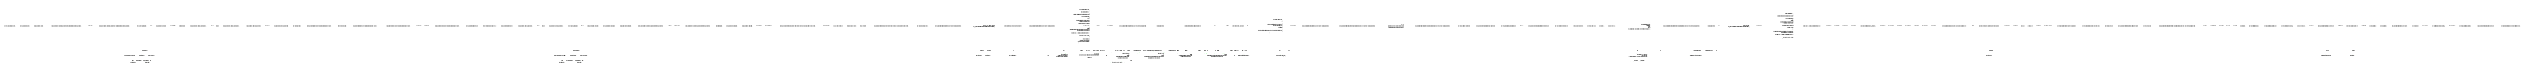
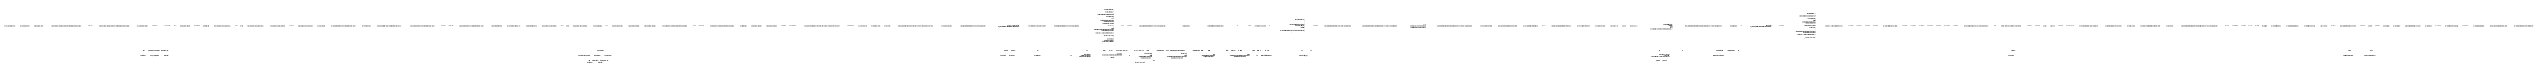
  digraph {
    fontname=Lato
    node [cluster="lambda expression" file="TypeConverter.cs" fontname=Lato]
    edge [color=darkseagreen4 fontname=Lato style=dashed]
    n1 [cluster="System.Linq.Enumerable.Empty<TResult>()" file="ParserResult.cs" label="Entry System.Linq.Enumerable.Empty<TResult>()" span="0-0"]
    n2 [cluster="CommandLine.Parsed<T>.Parsed(T)" file="ParserResult.cs" label="Entry CommandLine.Parsed<T>.Parsed(T)" span="100-100"]
    n3 [cluster="CommandLine.Parsed<T>.Parsed(T)" file="ParserResult.cs" label="Exit CommandLine.Parsed<T>.Parsed(T)" span="100-100"]
    n4 [cluster="CommandLine.NotParsed<T>.NotParsed(CommandLine.TypeInfo, System.Collections.Generic.IEnumerable<CommandLine.Error>)" file="ParserResult.cs" label="Entry CommandLine.NotParsed<T>.NotParsed(CommandLine.TypeInfo, System.Collections.Generic.IEnumerable<CommandLine.Error>)" span="163-163"]
    n5 [cluster="CommandLine.NotParsed<T>.NotParsed(CommandLine.TypeInfo, System.Collections.Generic.IEnumerable<CommandLine.Error>)" file="ParserResult.cs" label="this.errors = errors" span="166-166"]
    n6 [cluster="CommandLine.NotParsed<T>.NotParsed(CommandLine.TypeInfo, System.Collections.Generic.IEnumerable<CommandLine.Error>)" file="ParserResult.cs" label="Exit CommandLine.NotParsed<T>.NotParsed(CommandLine.TypeInfo, System.Collections.Generic.IEnumerable<CommandLine.Error>)" span="163-163"]
    n7 [cluster="CommandLine.Parsed<T>.Equals(object)" file="ParserResult.cs" label="Entry CommandLine.Parsed<T>.Equals(object)" span="118-118"]
    n8 [cluster="CommandLine.Parsed<T>.Equals(object)" file="ParserResult.cs" label="return base.Equals(obj);" span="126-126"]
    n9 [cluster="CommandLine.Parsed<T>.Equals(object)" file="ParserResult.cs" label="var other = obj as Parsed<T>" span="120-120"]
    n10 [cluster="CommandLine.Parsed<T>.Equals(object)" file="ParserResult.cs" label="return Equals(other);" span="123-123"]
    n11 [cluster="CommandLine.Parsed<T>.Equals(object)" file="ParserResult.cs" label="other != null" span="121-121"]
    n12 [cluster="CommandLine.Parsed<T>.Equals(object)" file="ParserResult.cs" label="Exit CommandLine.Parsed<T>.Equals(object)" span="118-118"]
    n13 [cluster="Unk.SequenceEqual" file="ParserResult.cs" label="Entry Unk.SequenceEqual"]
    n14 [cluster="object.Equals(object)" file="ParserResult.cs" label="Entry object.Equals(object)" span="0-0"]
    n15 [cluster="CommandLine.NotParsed<T>.Equals(CommandLine.NotParsed<T>)" file="ParserResult.cs" label="Entry CommandLine.NotParsed<T>.Equals(CommandLine.NotParsed<T>)" span="208-208"]
    n16 [cluster="CommandLine.NotParsed<T>.Equals(CommandLine.NotParsed<T>)" file="ParserResult.cs" label="other == null" span="210-210"]
    n17 [cluster="CommandLine.NotParsed<T>.Equals(CommandLine.NotParsed<T>)" file="ParserResult.cs" label="return false;" span="212-212"]
    n18 [cluster="CommandLine.NotParsed<T>.Equals(CommandLine.NotParsed<T>)" file="ParserResult.cs" label="Exit CommandLine.NotParsed<T>.Equals(CommandLine.NotParsed<T>)" span="208-208"]
    n19 [cluster="CommandLine.Parsed<T>.Parsed(T, CommandLine.TypeInfo)" file="ParserResult.cs" label="Entry CommandLine.Parsed<T>.Parsed(T, CommandLine.TypeInfo)" span="94-94"]
    n20 [cluster="CommandLine.Parsed<T>.Parsed(T, CommandLine.TypeInfo)" file="ParserResult.cs" label="result.value = value" span="97-97"]
    n21 [cluster="CommandLine.Parsed<T>.Parsed(T, CommandLine.TypeInfo)" file="ParserResult.cs" label="Exit CommandLine.Parsed<T>.Parsed(T, CommandLine.TypeInfo)" span="94-94"]
    n22 [cluster="System.Enum.Equals(object)" file="ParserResult.cs" label="Entry System.Enum.Equals(object)" span="0-0"]
    n23 [cluster="CommandLine.TypeInfo.Create(System.Type, System.Collections.Generic.IEnumerable<System.Type>)" file="ParserResult.cs" label="Entry CommandLine.TypeInfo.Create(System.Type, System.Collections.Generic.IEnumerable<System.Type>)" span="34-34"]
    n24 [cluster="CommandLine.TypeInfo.Create(System.Type, System.Collections.Generic.IEnumerable<System.Type>)" file="ParserResult.cs" label="return new TypeInfo(current, choices);" span="36-36"]
    n25 [cluster="CommandLine.TypeInfo.Create(System.Type, System.Collections.Generic.IEnumerable<System.Type>)" file="ParserResult.cs" label="Exit CommandLine.TypeInfo.Create(System.Type, System.Collections.Generic.IEnumerable<System.Type>)" span="34-34"]
    n26 [cluster="CommandLine.TypeInfo.TypeInfo(System.Type, System.Collections.Generic.IEnumerable<System.Type>)" file="ParserResult.cs" label="Entry CommandLine.TypeInfo.TypeInfo(System.Type, System.Collections.Generic.IEnumerable<System.Type>)" span="13-13"]
    n27 [cluster="CommandLine.TypeInfo.TypeInfo(System.Type, System.Collections.Generic.IEnumerable<System.Type>)" file="ParserResult.cs" label="this.current = current" span="15-15"]
    n28 [cluster="CommandLine.TypeInfo.TypeInfo(System.Type, System.Collections.Generic.IEnumerable<System.Type>)" file="ParserResult.cs" label="this.choices = choices" span="16-16"]
    n29 [cluster="CommandLine.TypeInfo.TypeInfo(System.Type, System.Collections.Generic.IEnumerable<System.Type>)" file="ParserResult.cs" label="Exit CommandLine.TypeInfo.TypeInfo(System.Type, System.Collections.Generic.IEnumerable<System.Type>)" span="13-13"]
    n30 [cluster="CommandLine.TypeInfo.Create(System.Type)" file="ParserResult.cs" label="Entry CommandLine.TypeInfo.Create(System.Type)" span="29-29"]
    n31 [cluster="CommandLine.TypeInfo.Create(System.Type)" file="ParserResult.cs" label="return new TypeInfo(current, Enumerable.Empty<Type>());" span="31-31"]
    n32 [cluster="CommandLine.TypeInfo.Create(System.Type)" file="ParserResult.cs" label="Exit CommandLine.TypeInfo.Create(System.Type)" span="29-29"]
    n33 [cluster="CommandLine.Parsed<T>.Equals(CommandLine.Parsed<T>)" file="ParserResult.cs" label="Entry CommandLine.Parsed<T>.Equals(CommandLine.Parsed<T>)" span="143-143"]
    n34 [cluster="CommandLine.Parsed<T>.Equals(CommandLine.Parsed<T>)" file="ParserResult.cs" label="other == null" span="145-145"]
    n35 [cluster="CommandLine.Parsed<T>.Equals(CommandLine.Parsed<T>)" file="ParserResult.cs" label="return false;" span="147-147"]
    n36 [cluster="CommandLine.Parsed<T>.Equals(CommandLine.Parsed<T>)" file="ParserResult.cs" label="Exit CommandLine.Parsed<T>.Equals(CommandLine.Parsed<T>)" span="143-143"]
    n37 [cluster="CommandLine.NotParsed<T>.Equals(object)" file="ParserResult.cs" label="Entry CommandLine.NotParsed<T>.Equals(object)" span="182-182"]
    n38 [cluster="CommandLine.NotParsed<T>.Equals(object)" file="ParserResult.cs" label="return base.Equals(obj);" span="190-190"]
    n39 [cluster="CommandLine.NotParsed<T>.Equals(object)" file="ParserResult.cs" label="var other = obj as NotParsed<T>" span="184-184"]
    n40 [cluster="CommandLine.NotParsed<T>.Equals(object)" file="ParserResult.cs" label="return Equals(other);" span="187-187"]
    n41 [cluster="CommandLine.NotParsed<T>.Equals(object)" file="ParserResult.cs" label="other != null" span="185-185"]
    n42 [cluster="CommandLine.NotParsed<T>.Equals(object)" file="ParserResult.cs" label="Exit CommandLine.NotParsed<T>.Equals(object)" span="182-182"]
    n43 [cluster="CommandLine.NotParsed<T>.GetHashCode()" file="ParserResult.cs" label="Entry CommandLine.NotParsed<T>.GetHashCode()" span="197-197"]
    n44 [cluster="CommandLine.NotParsed<T>.GetHashCode()" file="ParserResult.cs" label="return new { Tag, Errors }.GetHashCode();" span="200-200"]
    n45 [file="ParserResult.cs" label="CommandLine.NotParsed<T>" cluster=""]
    n46 [cluster="CommandLine.NotParsed<T>.GetHashCode()" file="ParserResult.cs" label="Exit CommandLine.NotParsed<T>.GetHashCode()" span="197-197"]
    n47 [cluster="CommandLine.ParserResult<T>.ParserResult(CommandLine.ParserResultType, CommandLine.TypeInfo)" file="ParserResult.cs" label="Entry CommandLine.ParserResult<T>.ParserResult(CommandLine.ParserResultType, CommandLine.TypeInfo)" span="66-66"]
    n48 [cluster="CommandLine.ParserResult<T>.ParserResult(CommandLine.ParserResultType, CommandLine.TypeInfo)" file="ParserResult.cs" label="this.tag = tag" span="68-68"]
    n49 [cluster="CommandLine.ParserResult<T>.ParserResult(CommandLine.ParserResultType, CommandLine.TypeInfo)" file="ParserResult.cs" label="this.typeInfo = typeInfo" span="69-69"]
    n50 [cluster="CommandLine.ParserResult<T>.ParserResult(CommandLine.ParserResultType, CommandLine.TypeInfo)" file="ParserResult.cs" label="Exit CommandLine.ParserResult<T>.ParserResult(CommandLine.ParserResultType, CommandLine.TypeInfo)" span="66-66"]
    n51 [cluster="object.GetHashCode()" file="ParserResult.cs" label="Entry object.GetHashCode()" span="0-0"]
    n52 [cluster="CommandLine.Parsed<T>.GetHashCode()" file="ParserResult.cs" label="Entry CommandLine.Parsed<T>.GetHashCode()" span="133-133"]
    n53 [cluster="CommandLine.Parsed<T>.GetHashCode()" file="ParserResult.cs" label="return new { Tag, Value }.GetHashCode();" span="135-135"]
    n54 [cluster="CommandLine.Parsed<T>.GetHashCode()" file="ParserResult.cs" label="Exit CommandLine.Parsed<T>.GetHashCode()" span="133-133"]
    n55 [file="ParserResult.cs" label="CommandLine.TypeInfo" cluster=""]
    n56 [file="ParserResult.cs" label="CommandLine.ParserResult<T>" cluster=""]
    n57 [file="ParserResult.cs" label="CommandLine.Parsed<T>" cluster=""]
    n58 [cluster="CommandLine.Infrastructure.ResultExtensions.SuccessfulMessages<TSuccess, TMessage>(RailwaySharp.ErrorHandling.Result<TSuccess, TMessage>)" file="ResultExtensions.cs" label="Entry CommandLine.Infrastructure.ResultExtensions.SuccessfulMessages<TSuccess, TMessage>(RailwaySharp.ErrorHandling.Result<TSuccess, TMessage>)" span="12-12"]
    n59 [cluster="CommandLine.Infrastructure.ResultExtensions.SuccessfulMessages<TSuccess, TMessage>(RailwaySharp.ErrorHandling.Result<TSuccess, TMessage>)" file="ResultExtensions.cs" label="result.Tag == ResultType.Ok" span="14-14"]
    n60 [cluster="CommandLine.Infrastructure.ResultExtensions.SuccessfulMessages<TSuccess, TMessage>(RailwaySharp.ErrorHandling.Result<TSuccess, TMessage>)" file="ResultExtensions.cs" label="var ok = (Ok<TSuccess, TMessage>)result" span="16-16"]
    n61 [cluster="CommandLine.Infrastructure.ResultExtensions.SuccessfulMessages<TSuccess, TMessage>(RailwaySharp.ErrorHandling.Result<TSuccess, TMessage>)" file="ResultExtensions.cs" label="return Enumerable.Empty<TMessage>();" span="19-19"]
    n62 [cluster="CommandLine.Infrastructure.ResultExtensions.SuccessfulMessages<TSuccess, TMessage>(RailwaySharp.ErrorHandling.Result<TSuccess, TMessage>)" file="ResultExtensions.cs" label="return ok.Value.Messages;" span="17-17"]
    n63 [cluster="CommandLine.Infrastructure.ResultExtensions.SuccessfulMessages<TSuccess, TMessage>(RailwaySharp.ErrorHandling.Result<TSuccess, TMessage>)" file="ResultExtensions.cs" label="Exit CommandLine.Infrastructure.ResultExtensions.SuccessfulMessages<TSuccess, TMessage>(RailwaySharp.ErrorHandling.Result<TSuccess, TMessage>)" span="12-12"]
    n64 [cluster="System.Linq.Enumerable.Empty<TResult>()" file="ResultExtensions.cs" label="Entry System.Linq.Enumerable.Empty<TResult>()" span="0-0"]
    n65 [cluster="CommandLine.Core.TypeConverter.ChangeTypeScalar(string, System.Type, System.Globalization.CultureInfo)" label="Entry CommandLine.Core.TypeConverter.ChangeTypeScalar(string, System.Type, System.Globalization.CultureInfo)" span="36-36"]
    n66 [cluster="CommandLine.Core.TypeConverter.ChangeTypeScalar(string, System.Type, System.Globalization.CultureInfo)" color=green community=0 label="result.Match(_ => { }, e => e.RethrowWhenAbsentIn(\r\n                new[] { typeof(InvalidCastException), typeof(FormatException), typeof(OverflowException) }))" prediction=0 span="39-40"]
    n67 [label="Entry lambda expression" span="39-39"]
    n68 [label="Entry lambda expression" span="39-40"]
    n69 [cluster="CommandLine.Core.TypeConverter.ChangeTypeScalar(string, System.Type, System.Globalization.CultureInfo)" label="var result = ChangeTypeScalarImpl(value, conversionType, conversionCulture)" span="38-38"]
    n70 [cluster="CommandLine.Core.TypeConverter.ChangeTypeScalar(string, System.Type, System.Globalization.CultureInfo)" label="return Maybe.OfEither(result);" span="41-41"]
    n71 [cluster="CommandLine.Core.TypeConverter.ChangeTypeScalar(string, System.Type, System.Globalization.CultureInfo)" label="Exit CommandLine.Core.TypeConverter.ChangeTypeScalar(string, System.Type, System.Globalization.CultureInfo)" span="36-36"]
    n72 [cluster="CommandLine.Core.TypeConverter.ChangeTypeScalarImpl(string, System.Type, System.Globalization.CultureInfo)" label="Entry CommandLine.Core.TypeConverter.ChangeTypeScalarImpl(string, System.Type, System.Globalization.CultureInfo)" span="44-44"]
    n73 [cluster="CommandLine.Core.TypeConverter.ChangeTypeScalarImpl(string, System.Type, System.Globalization.CultureInfo)" color=green community=0 label="return Either.Protect(\r\n                conversionType.IsPrimitiveEx() || ReflectionHelper.IsFSharpOptionType(conversionType)\r\n                    ? changeType\r\n                    : makeType, value);" prediction=1 span="89-92"]
    n74 [color=green community=0 label="Func<object> withValue =\r\n                        () =>\r\n                            isFsOption\r\n                                ? FSharpOptionHelper.Some(type, Convert.ChangeType(input, type, conversionCulture))\r\n                                : Convert.ChangeType(input, type, conversionCulture)" prediction=1 span="60-64"]
    n75 [color=green community=0 label="isFsOption\r\n                                ? FSharpOptionHelper.Some(type, Convert.ChangeType(input, type, conversionCulture))\r\n                                : Convert.ChangeType(input, type, conversionCulture)" prediction=1 span="62-64"]
    n76 [color=green community=0 label="return input.IsBooleanString()\r\n                    ? input.ToBoolean() : conversionType.IsEnum\r\n                        ? input.ToEnum(conversionType) : safeChangeType();" prediction=1 span="71-73"]
    n77 [label="Func<Type> getUnderlyingType =\r\n                        () =>\r\n                            isFsOption\r\n                                ? FSharpOptionHelper.GetUnderlyingType(conversionType)\r\n                                : Nullable.GetUnderlyingType(conversionType)" span="52-56"]
    n78 [label="isFsOption\r\n                                ? FSharpOptionHelper.GetUnderlyingType(conversionType)\r\n                                : Nullable.GetUnderlyingType(conversionType)" span="54-56"]
    n79 [label="return (input == null) ? empty() : withValue();" span="68-68"]
    n80 [cluster="CommandLine.Core.TypeConverter.ChangeTypeScalarImpl(string, System.Type, System.Globalization.CultureInfo)" color=green community=0 label="Func<string, object> changeType = input =>\r\n            {\r\n                Func<object> safeChangeType = () =>\r\n                {\r\n                    var isFsOption = ReflectionHelper.IsFSharpOptionType(conversionType);\r\n\r\n                    Func<Type> getUnderlyingType =\r\n                        () =>\r\n                            isFsOption\r\n                                ? FSharpOptionHelper.GetUnderlyingType(conversionType)\r\n                                : Nullable.GetUnderlyingType(conversionType);\r\n\r\n                    var type = getUnderlyingType() ?? conversionType;\r\n\r\n                    Func<object> withValue =\r\n                        () =>\r\n                            isFsOption\r\n                                ? FSharpOptionHelper.Some(type, Convert.ChangeType(input, type, conversionCulture))\r\n                                : Convert.ChangeType(input, type, conversionCulture);\r\n\r\n                    Func<object> empty = () => isFsOption ? FSharpOptionHelper.None(type) : null;\r\n\r\n                    return (input == null) ? empty() : withValue();\r\n                };\r\n\r\n                return input.IsBooleanString()\r\n                    ? input.ToBoolean() : conversionType.IsEnum\r\n                        ? input.ToEnum(conversionType) : safeChangeType();\r\n            }" prediction=1 span="46-74"]
    n81 [cluster="CommandLine.Core.TypeConverter.ChangeTypeScalarImpl(string, System.Type, System.Globalization.CultureInfo)" color=green community=0 label="Func<string, object> makeType = input =>\r\n            {\r\n                try\r\n                {\r\n                    var ctor = conversionType.GetConstructor(new[] { typeof(string) });\r\n                    return ctor.Invoke(new object[] { input });\r\n                }\r\n                catch (Exception)\r\n                {\r\n                    throw new FormatException(''Destination conversion type must have a constructor that accepts a string.'');\r\n                }\r\n            }" prediction=2 span="76-87"]
    n82 [label="return ctor.Invoke(new object[] { input });" span="81-81"]
    n83 [cluster="CommandLine.Core.TypeConverter.ChangeTypeScalarImpl(string, System.Type, System.Globalization.CultureInfo)" label="Exit CommandLine.Core.TypeConverter.ChangeTypeScalarImpl(string, System.Type, System.Globalization.CultureInfo)" span="44-44"]
    n84 [cluster="CommandLine.Core.TypeConverter.ChangeType(System.Collections.Generic.IEnumerable<string>, System.Type, bool, System.Globalization.CultureInfo)" label="Entry CommandLine.Core.TypeConverter.ChangeType(System.Collections.Generic.IEnumerable<string>, System.Type, bool, System.Globalization.CultureInfo)" span="13-13"]
    n85 [cluster="CommandLine.Core.TypeConverter.ChangeType(System.Collections.Generic.IEnumerable<string>, System.Type, bool, System.Globalization.CultureInfo)" label="return scalar\r\n                ? ChangeTypeScalar(values.Single(), conversionType, conversionCulture)\r\n                : ChangeTypeSequence(values, conversionType, conversionCulture);" span="15-17"]
    n86 [cluster="CommandLine.Core.TypeConverter.ChangeType(System.Collections.Generic.IEnumerable<string>, System.Type, bool, System.Globalization.CultureInfo)" label="Exit CommandLine.Core.TypeConverter.ChangeType(System.Collections.Generic.IEnumerable<string>, System.Type, bool, System.Globalization.CultureInfo)" span="13-13"]
    n87 [cluster="System.Enum.IsDefined(System.Type, object)" label="Entry System.Enum.IsDefined(System.Type, object)" span="0-0"]
    n88 [cluster="CommandLine.Infrastructure.FSharpOptionHelper.Some(System.Type, object)" label="Entry CommandLine.Infrastructure.FSharpOptionHelper.Some(System.Type, object)" span="14-14"]
    n89 [cluster="System.ApplicationException.ApplicationException(string)" label="Entry System.ApplicationException.ApplicationException(string)" span="0-0"]
    n90 [cluster="Unk.Any" label="Entry Unk.Any"]
    n91 [cluster="CommandLine.Infrastructure.FSharpOptionHelper.GetUnderlyingType(System.Type)" label="Entry CommandLine.Infrastructure.FSharpOptionHelper.GetUnderlyingType(System.Type)" span="8-8"]
    n92 [cluster="System.Nullable.GetUnderlyingType(System.Type)" label="Entry System.Nullable.GetUnderlyingType(System.Type)" span="0-0"]
    n93 [cluster="System.Enum.Parse(System.Type, string)" label="Entry System.Enum.Parse(System.Type, string)" span="0-0"]
    n94 [cluster="System.Func<TResult>.Invoke()" label="Entry System.Func<TResult>.Invoke()" span="0-0"]
    n95 [cluster="T.ToMaybe<T>()" label="Entry T.ToMaybe<T>()" span="249-249"]
    n96 [cluster="CSharpx.Maybe.Just<T>(T)" label="Entry CSharpx.Maybe.Just<T>(T)" span="124-124"]
    n97 [label="Entry lambda expression" span="33-33"]
    n98 [color=green community=0 label="e.RethrowWhenAbsentIn(\r\n                new[] { typeof(InvalidCastException), typeof(FormatException), typeof(OverflowException) })" prediction=4 span="39-40"]
    n99 [label="Exit lambda expression" span="39-40"]
    n100 [color=green community=0 label="Func<object> safeChangeType = () =>\r\n                {\r\n                    var isFsOption = ReflectionHelper.IsFSharpOptionType(conversionType);\r\n\r\n                    Func<Type> getUnderlyingType =\r\n                        () =>\r\n                            isFsOption\r\n                                ? FSharpOptionHelper.GetUnderlyingType(conversionType)\r\n                                : Nullable.GetUnderlyingType(conversionType);\r\n\r\n                    var type = getUnderlyingType() ?? conversionType;\r\n\r\n                    Func<object> withValue =\r\n                        () =>\r\n                            isFsOption\r\n                                ? FSharpOptionHelper.Some(type, Convert.ChangeType(input, type, conversionCulture))\r\n                                : Convert.ChangeType(input, type, conversionCulture);\r\n\r\n                    Func<object> empty = () => isFsOption ? FSharpOptionHelper.None(type) : null;\r\n\r\n                    return (input == null) ? empty() : withValue();\r\n                }" prediction=5 span="48-69"]
    n101 [label="Entry lambda expression" span="46-74"]
    n102 [label="var isFsOption = ReflectionHelper.IsFSharpOptionType(conversionType)" span="50-50"]
    n103 [label="isFsOption ? FSharpOptionHelper.None(type) : null" span="66-66"]
    n104 [label="var type = getUnderlyingType() ?? conversionType" span="58-58"]
    n105 [label="Func<object> empty = () => isFsOption ? FSharpOptionHelper.None(type) : null" span="66-66"]
    n106 [label="Entry lambda expression" span="61-64"]
    n107 [label="Exit lambda expression" span="61-64"]
    n108 [label="Exit lambda expression" span="46-74"]
    n109 [label="Exit lambda expression" span="39-39"]
    n110 [label="var ctor = conversionType.GetConstructor(new[] { typeof(string) })" span="80-80"]
    n111 [label="Exit lambda expression" span="48-69"]
    n112 [label="Entry lambda expression" span="48-69"]
    n113 [label="Entry lambda expression" span="76-87"]
    n114 [label="Exit lambda expression" span="76-87"]
    n115 [label="Entry lambda expression" span="53-56"]
    n116 [label="Exit lambda expression" span="53-56"]
    n117 [label="Entry lambda expression" span="66-66"]
    n118 [label="Exit lambda expression" span="66-66"]
    n119 [label="throw new FormatException(''Destination conversion type must have a constructor that accepts a string.'');" span="85-85"]
    n120 [label=Exception span="83-83"]
    n121 [label="ChangeTypeScalar(value, type, conversionCulture)" span="29-29"]
    n122 [label="Entry lambda expression" span="29-29"]
    n123 [label="Exit lambda expression" span="29-29"]
    n124 [label="Entry lambda expression" span="31-31"]
    n125 [label="Exit lambda expression" span="31-31"]
    n126 [label="a.MatchNothing()" span="31-31"]
    n127 [label="((Just<object>)c).Value" span="33-33"]
    n128 [label="Exit lambda expression" span="33-33"]
    n129 [cluster="Unk.RethrowWhenAbsentIn" label="Entry Unk.RethrowWhenAbsentIn"]
    n130 [cluster="System.Convert.ChangeType(object, System.Type, System.IFormatProvider)" label="Entry System.Convert.ChangeType(object, System.Type, System.IFormatProvider)" span="0-0"]
    n131 [cluster="System.Collections.Generic.IEnumerable<TSource>.Single<TSource>()" label="Entry System.Collections.Generic.IEnumerable<TSource>.Single<TSource>()" span="0-0"]
    n132 [cluster="string.ToEnum(System.Type)" label="Entry string.ToEnum(System.Type)" span="95-95"]
    n133 [cluster="CommandLine.Infrastructure.ReflectionHelper.IsFSharpOptionType(System.Type)" label="Entry CommandLine.Infrastructure.ReflectionHelper.IsFSharpOptionType(System.Type)" span="35-35"]
    n134 [cluster="System.Type.IsPrimitiveEx()" label="Entry System.Type.IsPrimitiveEx()" span="209-209"]
    n135 [cluster="CommandLine.Core.TypeConverter.ChangeTypeSequence(System.Collections.Generic.IEnumerable<string>, System.Type, System.Globalization.CultureInfo)" label="Entry CommandLine.Core.TypeConverter.ChangeTypeSequence(System.Collections.Generic.IEnumerable<string>, System.Type, System.Globalization.CultureInfo)" span="20-20"]
    n136 [cluster="CommandLine.Core.TypeConverter.ChangeTypeSequence(System.Collections.Generic.IEnumerable<string>, System.Type, System.Globalization.CultureInfo)" label="var type =\r\n                conversionType.GetGenericArguments()\r\n                              .SingleOrDefault()\r\n                              .ToMaybe()\r\n                              .FromJust(\r\n                                  new ApplicationException(''Non scalar properties should be sequence of type IEnumerable<T>.''))" span="22-27"]
    n137 [cluster="CommandLine.Core.TypeConverter.ChangeTypeSequence(System.Collections.Generic.IEnumerable<string>, System.Type, System.Globalization.CultureInfo)" label="return converted.Any(a => a.MatchNothing())\r\n                ? Maybe.Nothing<object>()\r\n                : Maybe.Just(converted.Select(c => ((Just<object>)c).Value).ToUntypedArray(type));" span="31-33"]
    n138 [cluster="CommandLine.Core.TypeConverter.ChangeTypeSequence(System.Collections.Generic.IEnumerable<string>, System.Type, System.Globalization.CultureInfo)" label="var converted = values.Select(value => ChangeTypeScalar(value, type, conversionCulture))" span="29-29"]
    n139 [cluster="CommandLine.Core.TypeConverter.ChangeTypeSequence(System.Collections.Generic.IEnumerable<string>, System.Type, System.Globalization.CultureInfo)" label="Exit CommandLine.Core.TypeConverter.ChangeTypeSequence(System.Collections.Generic.IEnumerable<string>, System.Type, System.Globalization.CultureInfo)" span="20-20"]
    n140 [cluster="Unk.Select" label="Entry Unk.Select"]
    n141 [cluster="Unk.ChangeTypeScalar" label="Entry Unk.ChangeTypeScalar"]
    n142 [cluster="Unk.OfEither" label="Entry Unk.OfEither"]
    n143 [cluster="Unk.Match" label="Entry Unk.Match"]
    n144 [cluster="Unk.Protect" label="Entry Unk.Protect"]
    n145 [cluster="string.ToBoolean()" label="Entry string.ToBoolean()" span="66-66"]
    n146 [cluster="System.Type.GetGenericArguments()" label="Entry System.Type.GetGenericArguments()" span="0-0"]
    n147 [cluster="System.FormatException.FormatException(string)" label="Entry System.FormatException.FormatException(string)" span="0-0"]
    n148 [cluster="System.Type.GetConstructor(System.Type[])" label="Entry System.Type.GetConstructor(System.Type[])" span="0-0"]
    n149 [cluster="CSharpx.Maybe.Nothing<T>()" label="Entry CSharpx.Maybe.Nothing<T>()" span="116-116"]
    n150 [cluster="Unk.FromJust" label="Entry Unk.FromJust"]
    n151 [cluster="CommandLine.Core.TypeConverter.ToEnum(string, System.Type)" label="Entry CommandLine.Core.TypeConverter.ToEnum(string, System.Type)" span="95-95"]
    n152 [cluster="CommandLine.Core.TypeConverter.ToEnum(string, System.Type)" label="Enum.IsDefined(conversionType, parsedValue)" span="106-106"]
    n153 [cluster="CommandLine.Core.TypeConverter.ToEnum(string, System.Type)" label="object parsedValue" span="97-97"]
    n154 [cluster="CommandLine.Core.TypeConverter.ToEnum(string, System.Type)" label="parsedValue = Enum.Parse(conversionType, value)" span="100-100"]
    n155 [cluster="CommandLine.Core.TypeConverter.ToEnum(string, System.Type)" label="return parsedValue;" span="108-108"]
    n156 [cluster="CommandLine.Core.TypeConverter.ToEnum(string, System.Type)" color=green label=ArgumentException span="102-102"]
    n157 [cluster="CommandLine.Core.TypeConverter.ToEnum(string, System.Type)" label="throw new FormatException();" span="104-104"]
    n158 [cluster="CommandLine.Core.TypeConverter.ToEnum(string, System.Type)" label="throw new FormatException();" span="110-110"]
    n159 [cluster="CommandLine.Core.TypeConverter.ToEnum(string, System.Type)" label="Exit CommandLine.Core.TypeConverter.ToEnum(string, System.Type)" span="95-95"]
    n160 [cluster="string.IsBooleanString()" label="Entry string.IsBooleanString()" span="60-60"]
    n161 [cluster="Unk.MatchNothing" label="Entry Unk.MatchNothing"]
    n162 [cluster="System.Reflection.ConstructorInfo.Invoke(object[])" label="Entry System.Reflection.ConstructorInfo.Invoke(object[])" span="0-0"]
    n163 [cluster="Unk.ToUntypedArray" label="Entry Unk.ToUntypedArray"]
    n164 [cluster="System.FormatException.FormatException()" label="Entry System.FormatException.FormatException()" span="0-0"]
    n165 [cluster="CommandLine.Infrastructure.FSharpOptionHelper.None(System.Type)" label="Entry CommandLine.Infrastructure.FSharpOptionHelper.None(System.Type)" span="22-22"]
    n166 [cluster="System.Collections.Generic.IEnumerable<TSource>.SingleOrDefault<TSource>()" label="Entry System.Collections.Generic.IEnumerable<TSource>.SingleOrDefault<TSource>()" span="0-0"]
    n167 [label="System.Type" cluster=""]
    n168 [label="System.Globalization.CultureInfo" cluster=""]
    n169 [label=string cluster=""]
    n170 [label=isFsOption cluster=""]
    n171 [label=type cluster=""]
    n172 [label="System.Globalization.CultureInfo" cluster=""]
    n173 [label=type cluster=""]
    n7 -> n8 [label=object]
    n9 -> n10 [label=other]
    n37 -> n38 [label=object]
    n39 -> n40 [label=other]
    n44 -> n45 [label="CommandLine.NotParsed<T>"]
    n45 -> n38 [label="CommandLine.NotParsed<T>"]
    n45 -> n40 [label="CommandLine.NotParsed<T>"]
    n57 -> n8 [label="CommandLine.Parsed<T>"]
    n57 -> n10 [label="CommandLine.Parsed<T>"]
-   n53 -> n57 [label="CommandLine.Parsed<T>"]
+   n57 -> n53 [label="CommandLine.Parsed<T>"]
    n66 -> n67 [color=green label="lambda expression"]
    n66 -> n68 [color=green label="lambda expression"]
    n69 -> n70 [label=result]
    n72 -> n73 [color=green label=string]
    n72 -> n74 [color=green label="System.Globalization.CultureInfo"]
    n72 -> n75 [color=green label="System.Globalization.CultureInfo"]
    n72 -> n76 [color=green label="System.Type"]
    n72 -> n77 [label="System.Type"]
    n72 -> n78 [label="System.Type"]
    n74 -> n79 [color=green label=withValue]
    n80 -> n73 [color=green label=changeType]
    n80 -> n74 [color=green label=string]
    n80 -> n75 [color=green label=string]
    n80 -> n76 [color=green label=string]
    n80 -> n79 [color=green label=string]
    n81 -> n82 [color=green label=string]
    n101 -> n74 [color=green label=string]
    n101 -> n75 [color=green label=string]
    n101 -> n76 [color=green label=string]
    n101 -> n79 [label=string]
    n102 -> n74 [color=green label=isFsOption]
    n102 -> n75 [color=green label=isFsOption]
    n102 -> n78 [label=isFsOption]
    n102 -> n103 [label=isFsOption]
    n104 -> n75 [color=green label=type]
    n104 -> n103 [label=other]
    n113 -> n82 [label=string]
    n135 -> n121 [label="System.Globalization.CultureInfo"]
    n136 -> n121 [label=type]
    n136 -> n137 [label=type]
    n137 -> n97 [label="lambda expression"]
    n137 -> n124 [label="lambda expression"]
    n138 -> n122 [label="lambda expression"]
    n151 -> n152 [label="System.Type"]
-   n154 -> n155 [label=parsedValue]
+   n155 -> n154 [label=parsedValue]
    n167 -> n76 [color=green label="System.Type"]
    n167 -> n77 [label="System.Type"]
    n167 -> n78 [label="System.Type"]
    n168 -> n74 [color=green label="System.Globalization.CultureInfo"]
    n168 -> n75 [color=green label="System.Globalization.CultureInfo"]
    n169 -> n74 [color=green label=string]
    n169 -> n75 [color=green label=string]
    n169 -> n79 [label=string]
    n170 -> n75 [color=green label=isFsOption]
    n170 -> n78 [label=isFsOption]
    n170 -> n103 [label=isFsOption]
    n171 -> n75 [color=green label=type]
    n171 -> n103 [label=type]
    n172 -> n121 [label="System.Globalization.CultureInfo"]
    n173 -> n121 [label=type]
  }
